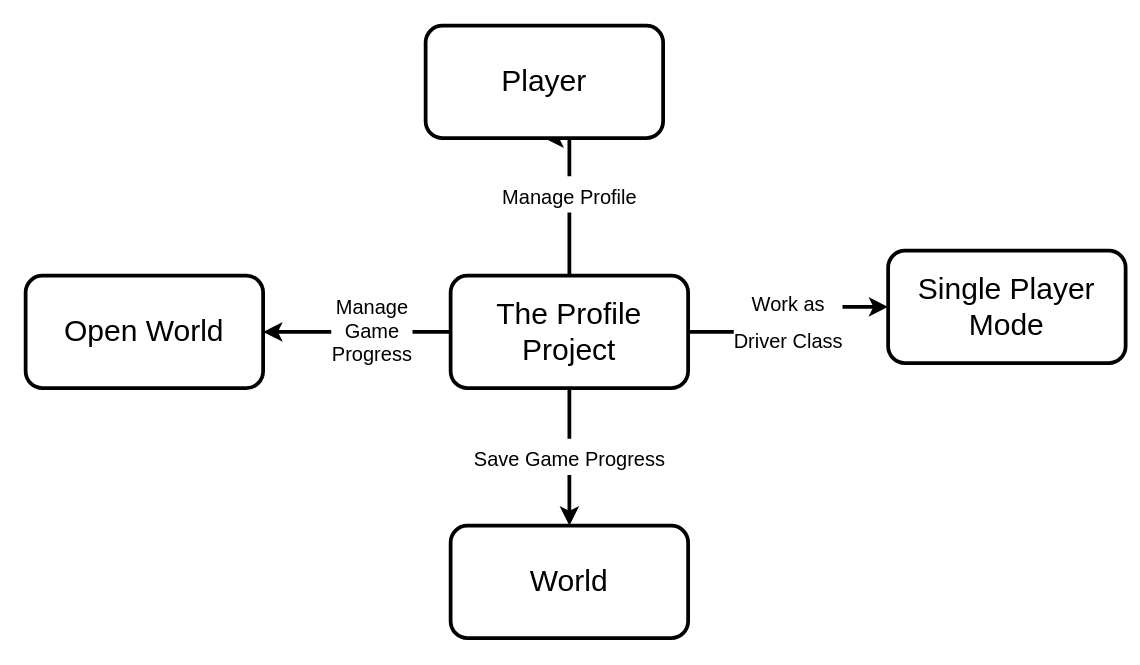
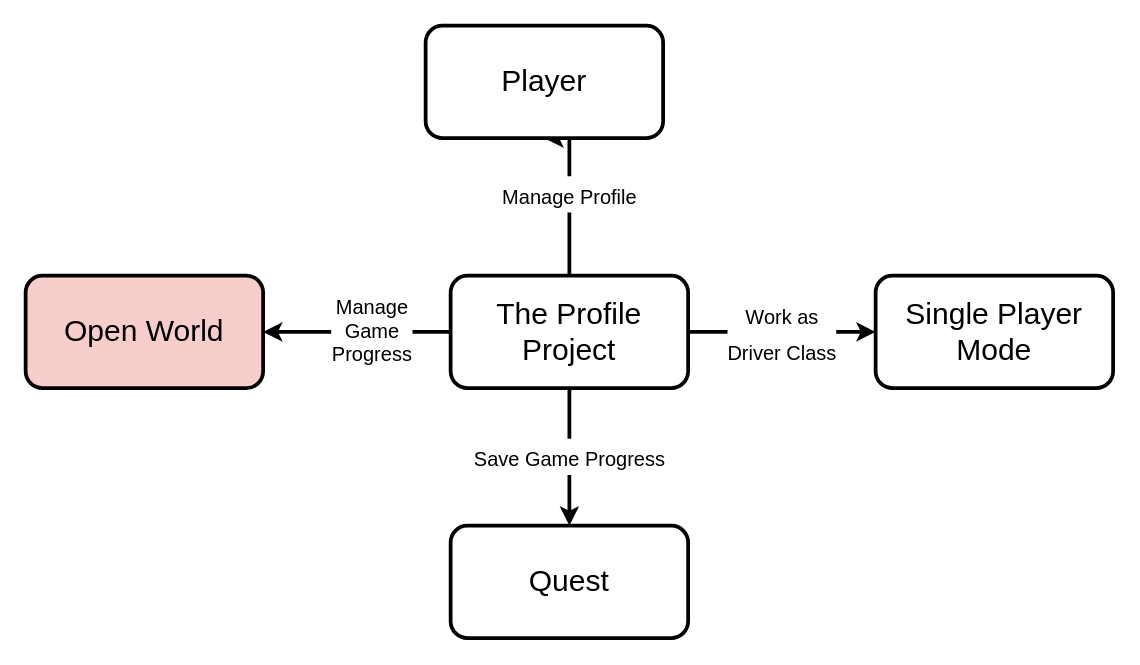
  <mxCell id="0" />
  <mxCell id="1" parent="0" />
  <mxCell id="2" value="&lt;font style=&quot;font-size: 16px&quot;&gt;Manage Profile&lt;/font&gt;" style="edgeStyle=orthogonalEdgeStyle;rounded=0;orthogonalLoop=1;jettySize=auto;html=1;exitX=0.5;exitY=0;exitDx=0;exitDy=0;entryX=0.5;entryY=1;entryDx=0;entryDy=0;fontSize=24;strokeWidth=3;" edge="1" parent="1" source="7" target="8"><mxGeometry relative="1" as="geometry"><Array as="points"><mxPoint x="455" y="170" /><mxPoint x="455" y="170" /></Array></mxGeometry></mxCell>
  <mxCell id="3" style="edgeStyle=orthogonalEdgeStyle;rounded=0;orthogonalLoop=1;jettySize=auto;html=1;exitX=0;exitY=0.5;exitDx=0;exitDy=0;entryX=1;entryY=0.5;entryDx=0;entryDy=0;fontSize=24;strokeWidth=3;" edge="1" parent="1" source="7" target="11"><mxGeometry relative="1" as="geometry" /></mxCell>
  <mxCell id="4" value="&lt;div&gt;Manage &lt;br&gt;&lt;/div&gt;&lt;div&gt;Game &lt;br&gt;&lt;/div&gt;&lt;div&gt;Progress&lt;br&gt;&lt;/div&gt;" style="edgeLabel;html=1;align=center;verticalAlign=middle;resizable=0;points=[];fontSize=16;" vertex="1" connectable="0" parent="3"><mxGeometry x="-0.147" y="-2" relative="1" as="geometry"><mxPoint as="offset" /></mxGeometry></mxCell>
  <mxCell id="5" value="&lt;div&gt;&lt;font size=&quot;3&quot;&gt;Work as&lt;/font&gt;&lt;/div&gt;&lt;div&gt;&lt;font size=&quot;3&quot;&gt;Driver Class&lt;/font&gt;&lt;/div&gt;" style="edgeStyle=orthogonalEdgeStyle;rounded=0;orthogonalLoop=1;jettySize=auto;html=1;exitX=1;exitY=0.5;exitDx=0;exitDy=0;entryX=0;entryY=0.5;entryDx=0;entryDy=0;fontSize=24;strokeWidth=3;" edge="1" parent="1" source="7" target="10"><mxGeometry relative="1" as="geometry" /></mxCell>
  <mxCell id="6" value="&lt;font size=&quot;3&quot;&gt;Save Game Progress&lt;br&gt;&lt;/font&gt;" style="edgeStyle=orthogonalEdgeStyle;rounded=0;orthogonalLoop=1;jettySize=auto;html=1;exitX=0.5;exitY=1;exitDx=0;exitDy=0;entryX=0.5;entryY=0;entryDx=0;entryDy=0;fontSize=24;strokeWidth=3;" edge="1" parent="1" source="7" target="9"><mxGeometry relative="1" as="geometry" /></mxCell>
  <mxCell id="7" value="&lt;font style=&quot;font-size: 24px&quot;&gt;The Profile Project&lt;br&gt;&lt;/font&gt;" style="rounded=1;whiteSpace=wrap;html=1;strokeWidth=3;" vertex="1" parent="1"><mxGeometry x="360" y="220" width="190" height="90" as="geometry" /></mxCell>
  <mxCell id="8" value="&lt;font style=&quot;font-size: 24px&quot;&gt;Player&lt;/font&gt;" style="rounded=1;whiteSpace=wrap;html=1;strokeWidth=3;" vertex="1" parent="1"><mxGeometry x="340" y="20" width="190" height="90" as="geometry" /></mxCell>
- <mxCell id="9" value="&lt;font style=&quot;font-size: 24px&quot;&gt;World&lt;br&gt;&lt;/font&gt;" style="rounded=1;whiteSpace=wrap;html=1;strokeWidth=3;" vertex="1" parent="1"><mxGeometry x="360" y="420" width="190" height="90" as="geometry" /></mxCell>
- <mxCell id="10" value="&lt;font style=&quot;font-size: 24px&quot;&gt;Single Player Mode&lt;br&gt;&lt;/font&gt;" style="rounded=1;whiteSpace=wrap;html=1;strokeWidth=3;" vertex="1" parent="1"><mxGeometry x="710" y="200" width="190" height="90" as="geometry" /></mxCell>
- <mxCell id="11" value="&lt;font style=&quot;font-size: 24px&quot;&gt;Open World&lt;br&gt;&lt;/font&gt;" style="rounded=1;whiteSpace=wrap;html=1;strokeWidth=3;" vertex="1" parent="1"><mxGeometry x="20" y="220" width="190" height="90" as="geometry" /></mxCell>
+ <mxCell id="9" value="&lt;font style=&quot;font-size: 24px&quot;&gt;Quest&lt;br&gt;&lt;/font&gt;" style="rounded=1;whiteSpace=wrap;html=1;strokeWidth=3;" vertex="1" parent="1"><mxGeometry x="360" y="420" width="190" height="90" as="geometry" /></mxCell>
+ <mxCell id="10" value="&lt;font style=&quot;font-size: 24px&quot;&gt;Single Player Mode&lt;br&gt;&lt;/font&gt;" style="rounded=1;whiteSpace=wrap;html=1;strokeWidth=3;" vertex="1" parent="1"><mxGeometry x="700" y="220" width="190" height="90" as="geometry" /></mxCell>
+ <mxCell id="11" value="&lt;font style=&quot;font-size: 24px&quot;&gt;Open World&lt;br&gt;&lt;/font&gt;" style="rounded=1;whiteSpace=wrap;html=1;strokeWidth=3;fillColor=#f8cecc;" vertex="1" parent="1"><mxGeometry x="20" y="220" width="190" height="90" as="geometry" /></mxCell>
